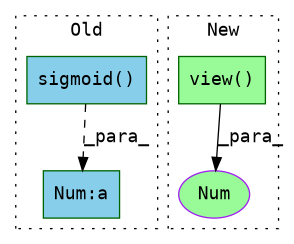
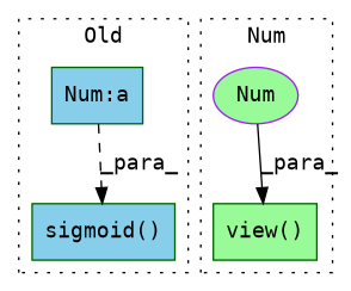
  digraph {
    fontname="DejaVu Sans Mono"
    node [a=75 color=darkgreen fillcolor=skyblue fontname="DejaVu Sans Mono" shape=box style=filled]
    edge [fontname="DejaVu Sans Mono"]
    n1 [l="14,1" label="sigmoid()" s="3583,3601"]
    n2 [a=82 l=3 label="Num:a" s=3602]
    n3 [fillcolor=palegreen l="26,1" label="view()" s="5139,5170"]
    n4 [a=76 color=purple fillcolor=palegreen l=1 label=Num s=5169 shape=ellipse]
    subgraph cluster_1 {
      label=Old
      style=dotted
      n1
      n2
    }
    subgraph cluster_2 {
-     label=New
+     label=Num
      style=dotted
      n3
      n4
    }
-   n1 -> n2 [label=_para_ style=dashed]
-   n3 -> n4 [label=_para_ style=solid]
+   n2 -> n1 [label=_para_ style=dashed]
+   n4 -> n3 [label=_para_ style=solid]
  }
